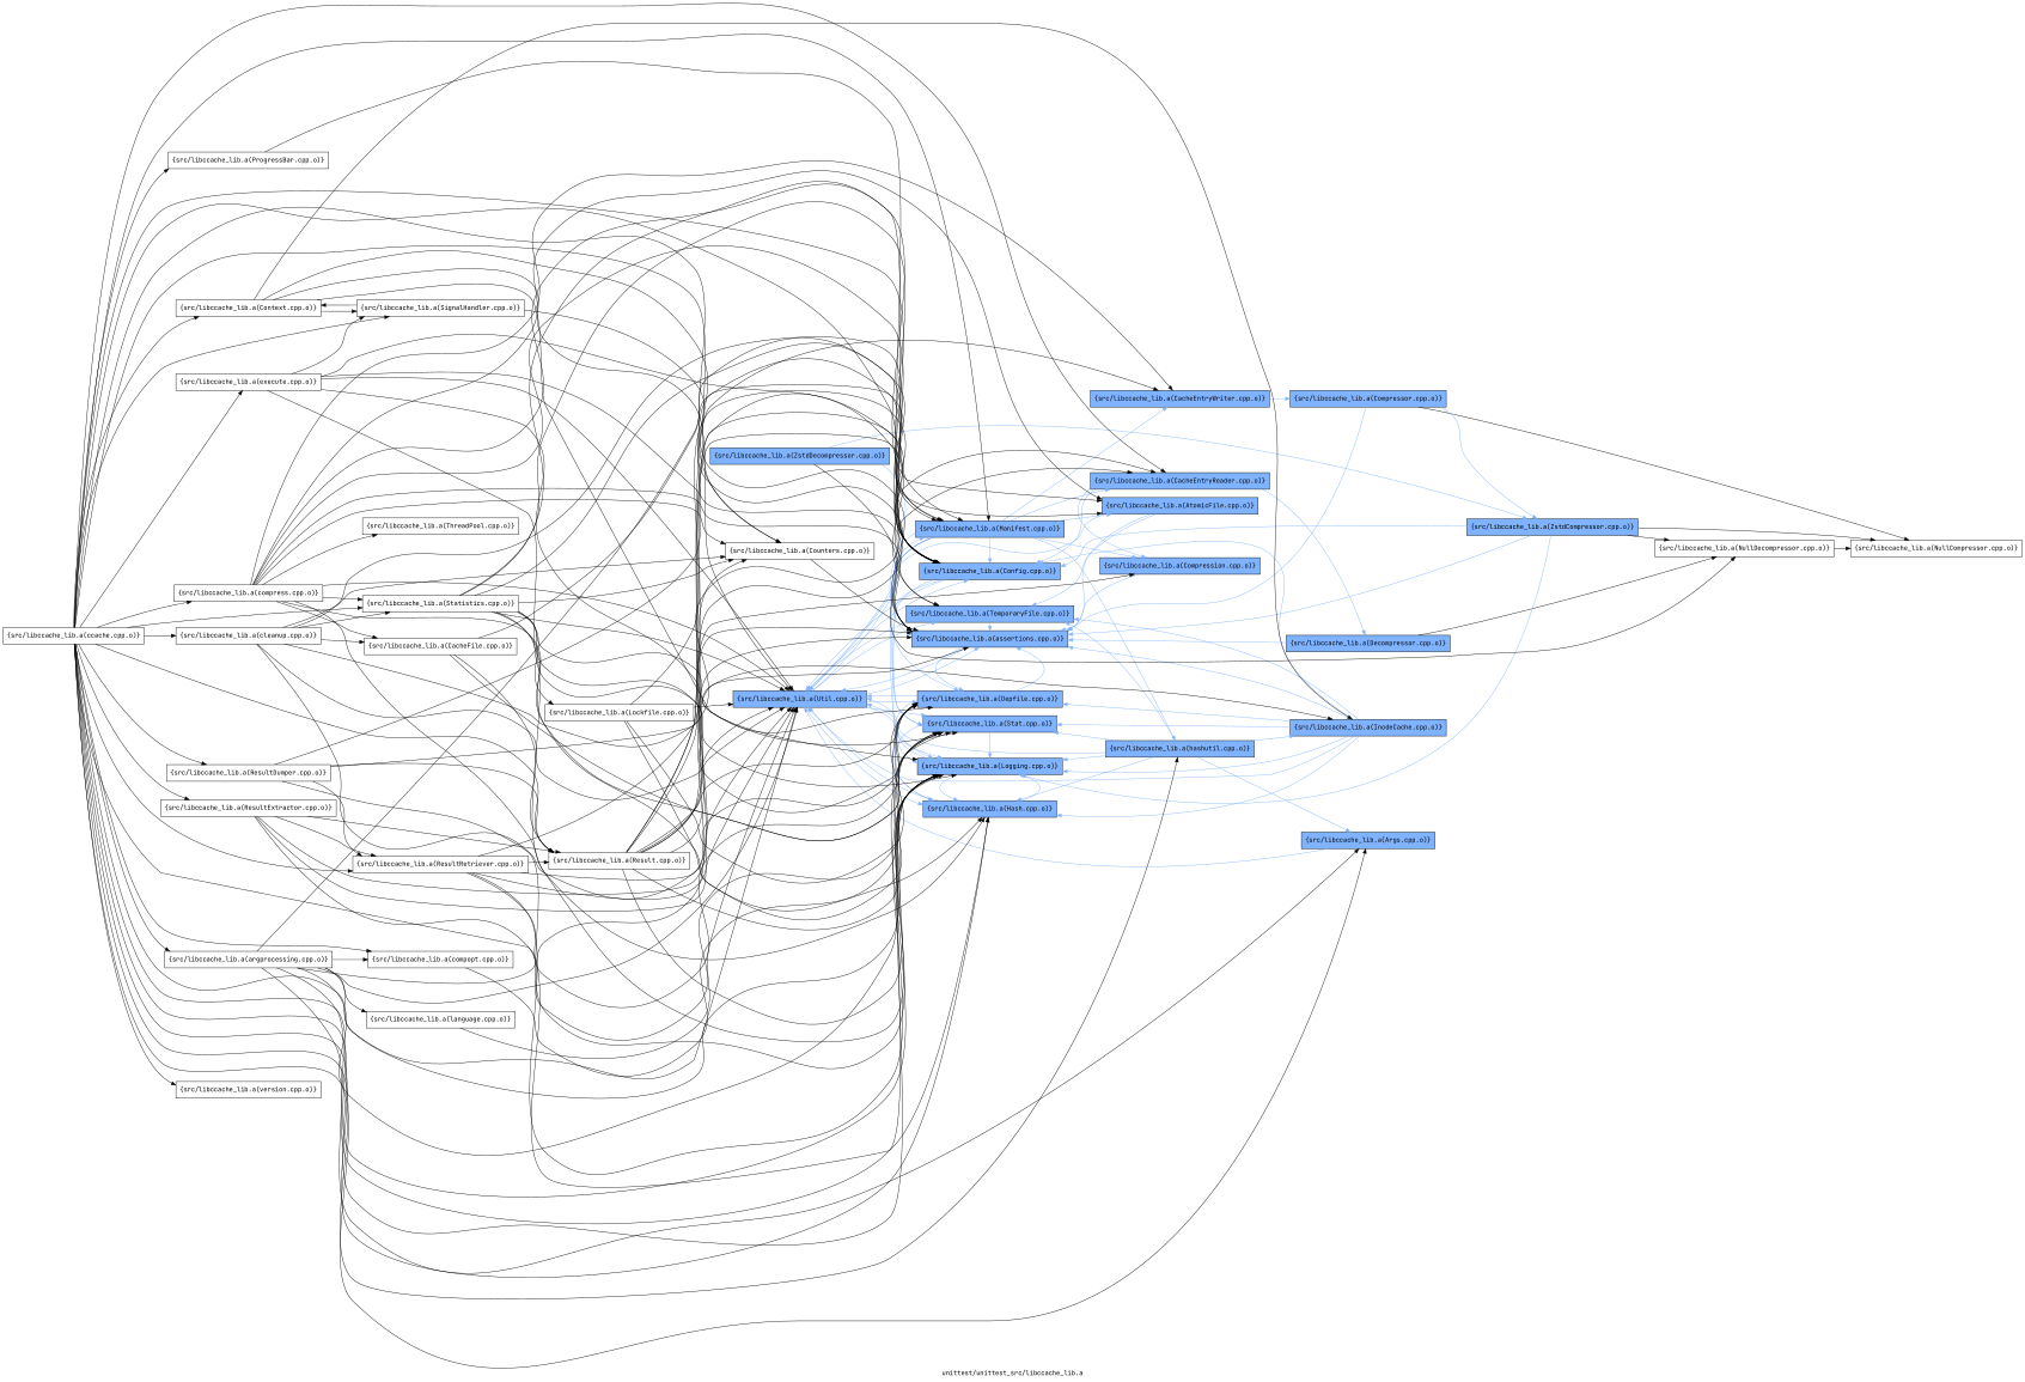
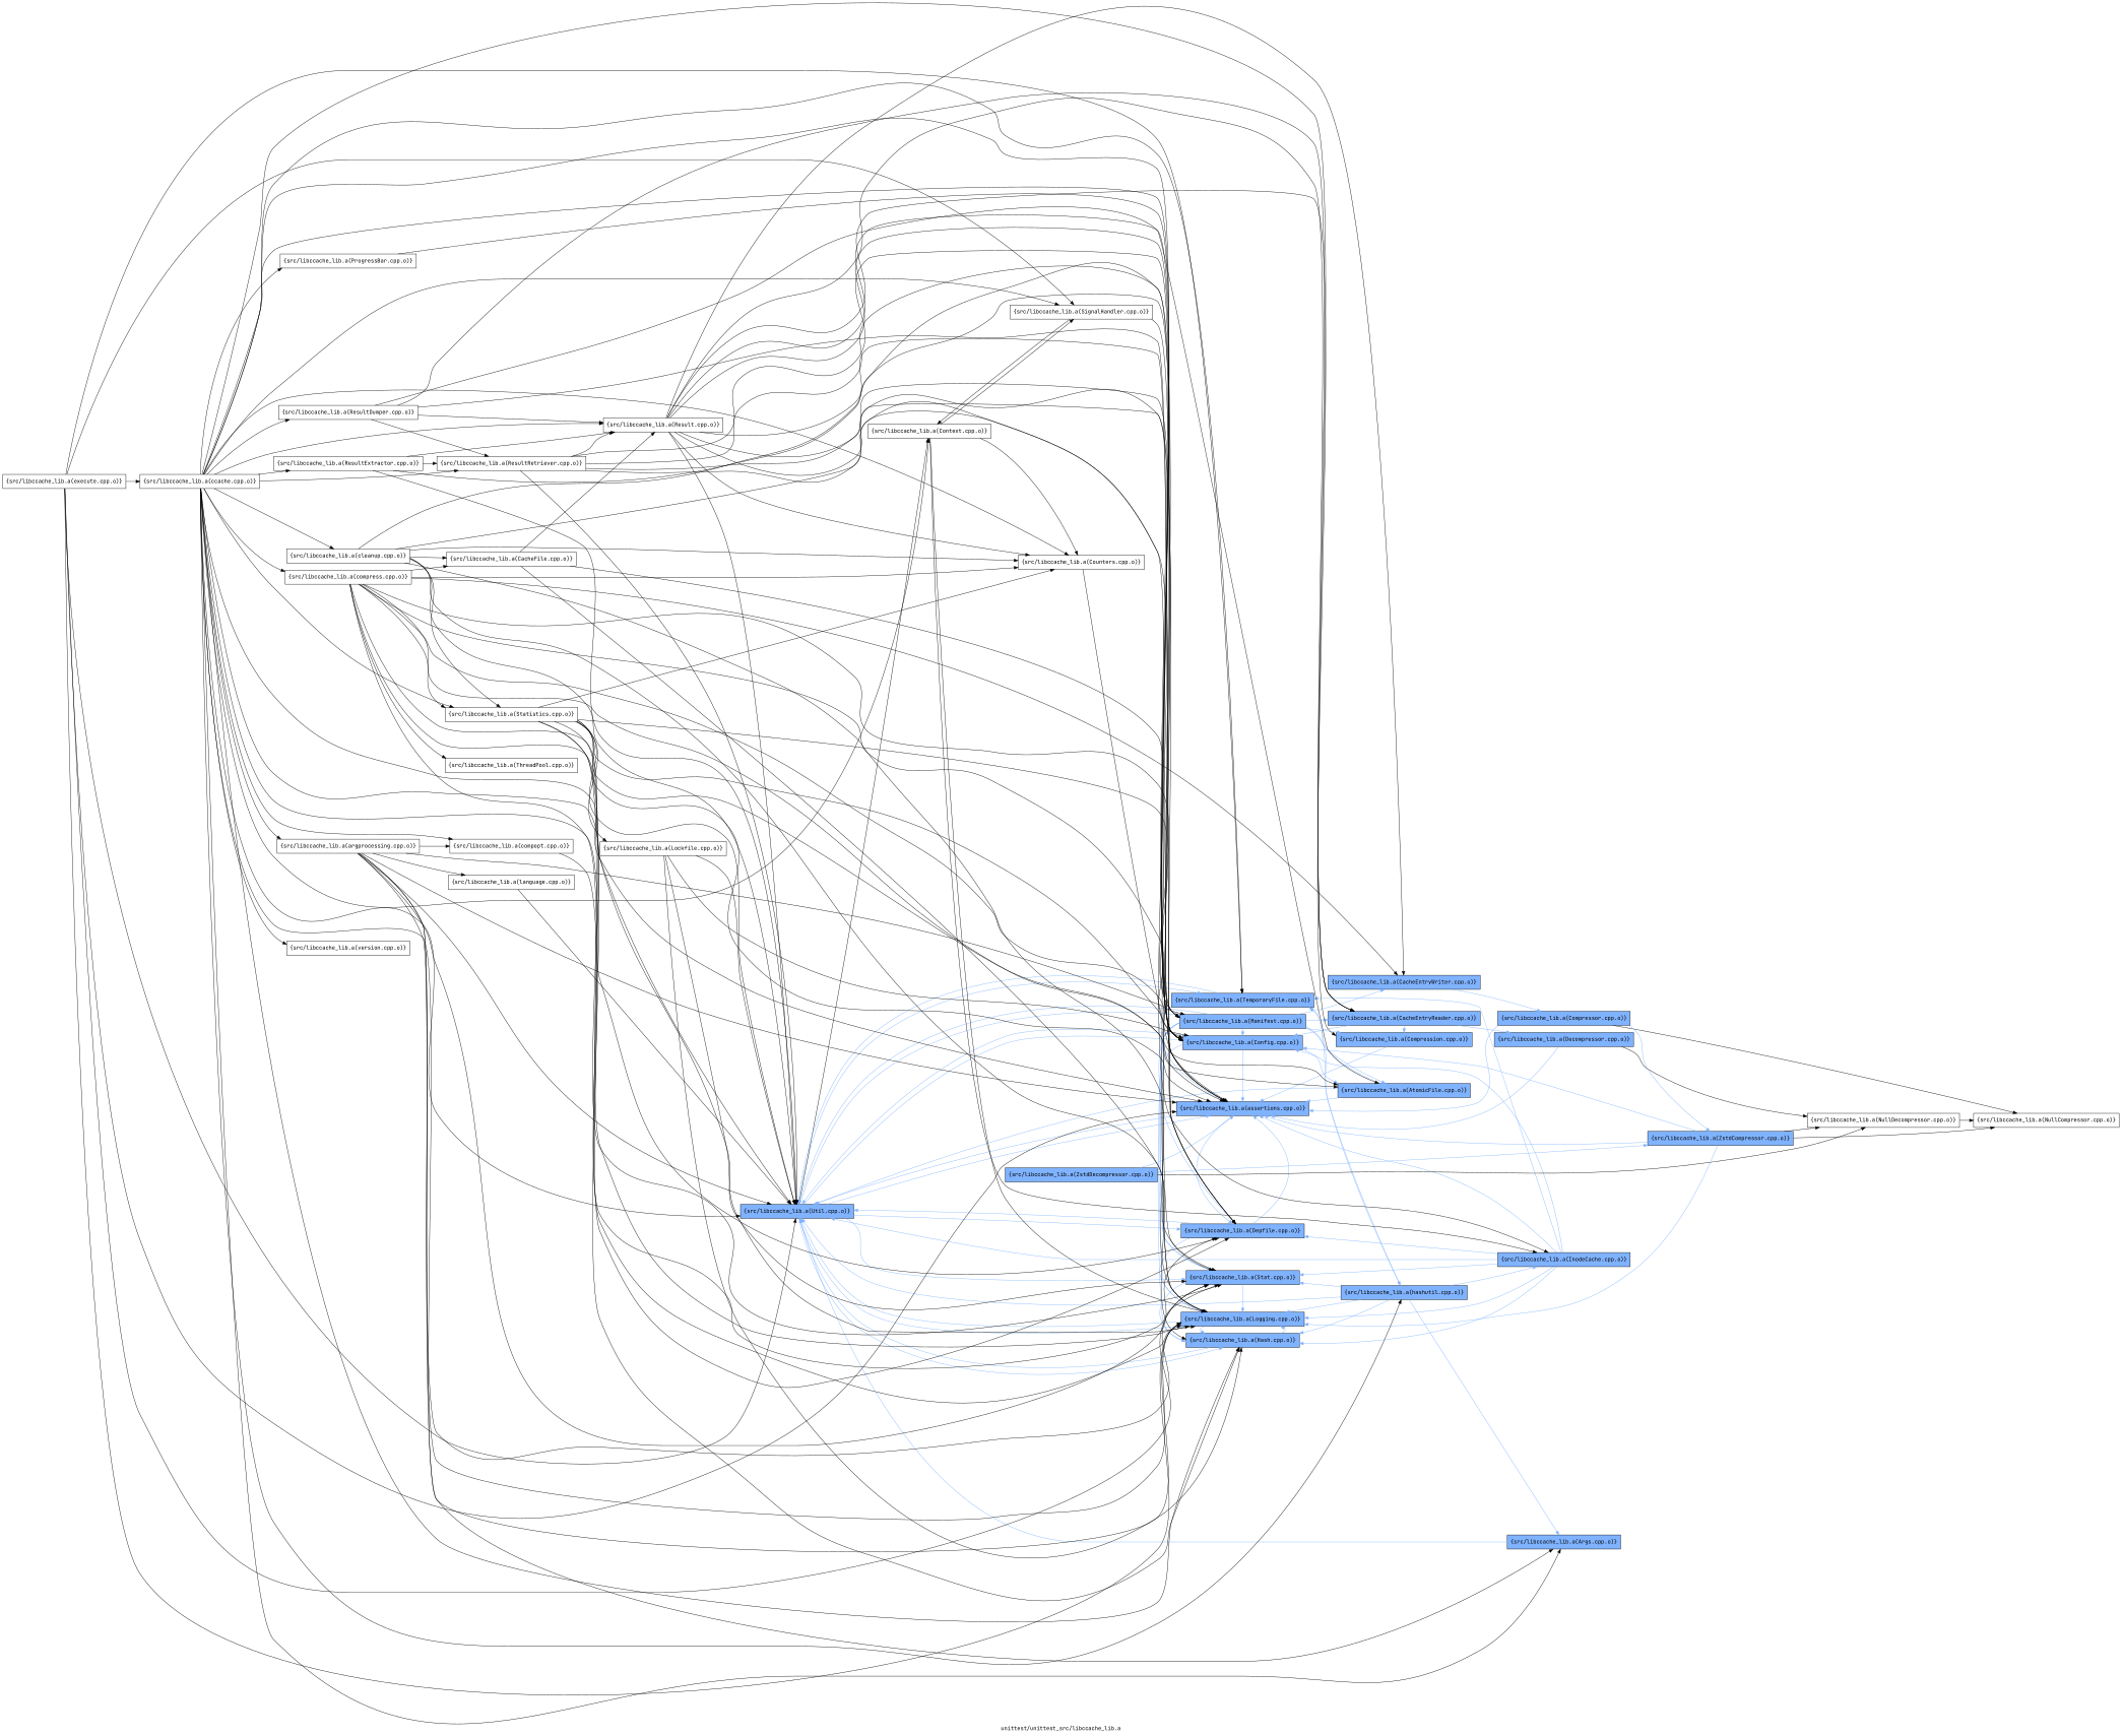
  digraph {
    fontname="JetBrains Mono"
    label="unittest/unittest_src/libccache_lib.a"
    rankdir=LR
    node [fontname="JetBrains Mono" group=0 shape=box]
    edge [fontname="JetBrains Mono"]
    n1 [fillcolor="0.600000 0.5 1" group=1 label="{src/libccache_lib.a(Util.cpp.o)}" style=filled]
    n2 [fillcolor="0.600000 0.5 1" group=1 label="{src/libccache_lib.a(Config.cpp.o)}" style=filled]
    n3 [fillcolor="0.600000 0.5 1" group=1 label="{src/libccache_lib.a(Depfile.cpp.o)}" style=filled]
    n4 [fillcolor="0.600000 0.5 1" group=1 label="{src/libccache_lib.a(Hash.cpp.o)}" style=filled]
    n5 [fillcolor="0.600000 0.5 1" group=1 label="{src/libccache_lib.a(Logging.cpp.o)}" style=filled]
    n6 [fillcolor="0.600000 0.5 1" group=1 label="{src/libccache_lib.a(Manifest.cpp.o)}" style=filled]
    n7 [fillcolor="0.600000 0.5 1" group=1 label="{src/libccache_lib.a(Stat.cpp.o)}" style=filled]
    n8 [fillcolor="0.600000 0.5 1" group=1 label="{src/libccache_lib.a(TemporaryFile.cpp.o)}" style=filled]
    n9 [fillcolor="0.600000 0.5 1" group=1 label="{src/libccache_lib.a(assertions.cpp.o)}" style=filled]
    n10 [fillcolor="0.600000 0.5 1" group=1 label="{src/libccache_lib.a(AtomicFile.cpp.o)}" style=filled]
    n11 [fillcolor="0.600000 0.5 1" group=1 label="{src/libccache_lib.a(Compression.cpp.o)}" style=filled]
    n12 [fillcolor="0.600000 0.5 1" group=1 label="{src/libccache_lib.a(CacheEntryReader.cpp.o)}" style=filled]
    n13 [fillcolor="0.600000 0.5 1" group=1 label="{src/libccache_lib.a(CacheEntryWriter.cpp.o)}" style=filled]
    n14 [fillcolor="0.600000 0.5 1" group=1 label="{src/libccache_lib.a(hashutil.cpp.o)}" style=filled]
    n15 [fillcolor="0.600000 0.5 1" group=1 label="{src/libccache_lib.a(Decompressor.cpp.o)}" style=filled]
    n16 [fillcolor="0.600000 0.5 1" group=1 label="{src/libccache_lib.a(Compressor.cpp.o)}" style=filled]
    n17 [fillcolor="0.600000 0.5 1" group=1 label="{src/libccache_lib.a(Args.cpp.o)}" style=filled]
    n18 [fillcolor="0.600000 0.5 1" group=1 label="{src/libccache_lib.a(InodeCache.cpp.o)}" style=filled]
    n19 [label="{src/libccache_lib.a(NullDecompressor.cpp.o)}"]
    n20 [label="{src/libccache_lib.a(NullCompressor.cpp.o)}"]
    n21 [fillcolor="0.600000 0.5 1" group=1 label="{src/libccache_lib.a(ZstdCompressor.cpp.o)}" style=filled]
    n22 [fillcolor="0.600000 0.5 1" group=1 label="{src/libccache_lib.a(ZstdDecompressor.cpp.o)}" style=filled]
    n23 [label="{src/libccache_lib.a(Counters.cpp.o)}"]
    n24 [label="{src/libccache_lib.a(Context.cpp.o)}"]
    n25 [label="{src/libccache_lib.a(SignalHandler.cpp.o)}"]
    n26 [label="{src/libccache_lib.a(Lockfile.cpp.o)}"]
    n27 [label="{src/libccache_lib.a(Statistics.cpp.o)}"]
    n28 [label="{src/libccache_lib.a(CacheFile.cpp.o)}"]
    n29 [label="{src/libccache_lib.a(Result.cpp.o)}"]
    n30 [label="{src/libccache_lib.a(argprocessing.cpp.o)}"]
    n31 [label="{src/libccache_lib.a(compopt.cpp.o)}"]
    n32 [label="{src/libccache_lib.a(language.cpp.o)}"]
    n33 [label="{src/libccache_lib.a(ccache.cpp.o)}"]
    n34 [label="{src/libccache_lib.a(ProgressBar.cpp.o)}"]
    n35 [label="{src/libccache_lib.a(ResultRetriever.cpp.o)}"]
    n36 [label="{src/libccache_lib.a(ResultDumper.cpp.o)}"]
    n37 [label="{src/libccache_lib.a(ResultExtractor.cpp.o)}"]
    n38 [label="{src/libccache_lib.a(cleanup.cpp.o)}"]
    n39 [label="{src/libccache_lib.a(compress.cpp.o)}"]
    n40 [label="{src/libccache_lib.a(execute.cpp.o)}"]
    n41 [label="{src/libccache_lib.a(version.cpp.o)}"]
    n42 [label="{src/libccache_lib.a(ThreadPool.cpp.o)}"]
    subgraph sub_1 {
      rank=same
      n1
    }
    subgraph sub_2 {
      rank=same
      n2
      n3
      n4
      n5
      n6
      n7
      n8
      n9
    }
    subgraph sub_3 {
      rank=same
      n10
      n11
      n12
      n13
      n14
    }
    subgraph sub_4 {
      rank=same
      n15
      n16
      n17
      n18
    }
    n1 -> n2 [color="0.600000 0.5 1"]
    n1 -> n3 [color="0.600000 0.5 1"]
    n1 -> n4 [color="0.600000 0.5 1"]
    n1 -> n5 [color="0.600000 0.5 1"]
    n1 -> n6 [color="0.600000 0.5 1"]
    n1 -> n7 [color="0.600000 0.5 1"]
    n1 -> n8 [color="0.600000 0.5 1"]
    n1 -> n9 [color="0.600000 0.5 1"]
    n2 -> n1 [color="0.600000 0.5 1"]
    n2 -> n7 [color="0.600000 0.5 1"]
    n2 -> n9 [color="0.600000 0.5 1"]
+   n2 -> n10 [color="0.600000 0.5 1"]
    n3 -> n1 [color="0.600000 0.5 1"]
    n3 -> n5 [color="0.600000 0.5 1"]
    n3 -> n9 [color="0.600000 0.5 1"]
    n4 -> n1 [color="0.600000 0.5 1"]
    n4 -> n5 [color="0.600000 0.5 1"]
    n5 -> n1 [color="0.600000 0.5 1"]
    n5 -> n4 [color="0.600000 0.5 1"]
    n6 -> n1 [color="0.600000 0.5 1"]
    n6 -> n2 [color="0.600000 0.5 1"]
    n6 -> n3 [color="0.600000 0.5 1"]
    n6 -> n4 [color="0.600000 0.5 1"]
    n6 -> n5 [color="0.600000 0.5 1"]
    n6 -> n7 [color="0.600000 0.5 1"]
    n6 -> n10 [color="0.600000 0.5 1"]
    n6 -> n11 [color="0.600000 0.5 1"]
    n6 -> n12 [color="0.600000 0.5 1"]
    n6 -> n13 [color="0.600000 0.5 1"]
    n6 -> n14 [color="0.600000 0.5 1"]
    n7 -> n4 [color="0.600000 0.5 1"]
    n7 -> n5 [color="0.600000 0.5 1"]
    n8 -> n1 [color="0.600000 0.5 1"]
    n8 -> n9 [color="0.600000 0.5 1"]
    n9 -> n1 [color="0.600000 0.5 1"]
    n9 -> n3 [color="0.600000 0.5 1"]
    n10 -> n1 [color="0.600000 0.5 1"]
    n10 -> n8 [color="0.600000 0.5 1"]
    n10 -> n9 [color="0.600000 0.5 1"]
    n11 -> n9 [color="0.600000 0.5 1"]
    n12 -> n2 [color="0.600000 0.5 1"]
    n12 -> n11 [color="0.600000 0.5 1"]
    n12 -> n15 [color="0.600000 0.5 1"]
    n13 -> n16 [color="0.600000 0.5 1"]
    n14 -> n1 [color="0.600000 0.5 1"]
    n14 -> n4 [color="0.600000 0.5 1"]
    n14 -> n5 [color="0.600000 0.5 1"]
    n14 -> n7 [color="0.600000 0.5 1"]
    n14 -> n8 [color="0.600000 0.5 1"]
    n14 -> n17 [color="0.600000 0.5 1"]
    n14 -> n18 [color="0.600000 0.5 1"]
    n15 -> n9 [color="0.600000 0.5 1"]
    n15 -> n19
    n16 -> n9 [color="0.600000 0.5 1"]
    n16 -> n20
    n16 -> n21 [color="0.600000 0.5 1"]
    n17 -> n1 [color="0.600000 0.5 1"]
    n18 -> n1 [color="0.600000 0.5 1"]
    n18 -> n2 [color="0.600000 0.5 1"]
    n18 -> n3 [color="0.600000 0.5 1"]
    n18 -> n4 [color="0.600000 0.5 1"]
    n18 -> n5 [color="0.600000 0.5 1"]
    n18 -> n7 [color="0.600000 0.5 1"]
    n18 -> n8 [color="0.600000 0.5 1"]
    n18 -> n9 [color="0.600000 0.5 1"]
    n19 -> n20
    n21 -> n2 [color="0.600000 0.5 1"]
    n21 -> n5 [color="0.600000 0.5 1"]
    n21 -> n9 [color="0.600000 0.5 1"]
    n21 -> n19
    n21 -> n20
    n22 -> n9 [color="0.600000 0.5 1"]
    n22 -> n19
    n22 -> n21 [color="0.600000 0.5 1"]
    n23 -> n9
-   n24 -> n1
+   n1 -> n24
    n24 -> n5
    n24 -> n18
    n24 -> n23
    n24 -> n25
    n25 -> n9
    n25 -> n24
    n26 -> n1
    n26 -> n2
    n26 -> n4
    n26 -> n5
    n27 -> n1
    n27 -> n2
-   n27 -> n3
+   n27 -> n9
    n27 -> n4
    n27 -> n5
    n27 -> n6
    n27 -> n7
    n27 -> n10
    n27 -> n23
    n27 -> n26
    n28 -> n6
    n28 -> n7
    n28 -> n29
    n29 -> n1
    n29 -> n2
    n29 -> n3
    n29 -> n5
    n29 -> n7
    n29 -> n10
    n29 -> n11
    n29 -> n12
    n29 -> n13
    n29 -> n23
    n30 -> n1
    n30 -> n3
    n30 -> n5
    n30 -> n6
    n30 -> n7
    n30 -> n9
    n30 -> n17
    n30 -> n31
    n30 -> n32
    n31 -> n3
    n32 -> n1
    n33 -> n1
    n33 -> n2
    n33 -> n3
    n33 -> n4
    n33 -> n5
    n33 -> n6
    n33 -> n7
    n33 -> n8
    n33 -> n9
    n33 -> n12
    n33 -> n14
    n33 -> n17
    n33 -> n23
    n33 -> n24
    n33 -> n25
    n33 -> n27
    n33 -> n29
    n33 -> n30
    n33 -> n31
    n33 -> n34
    n33 -> n35
    n33 -> n36
    n33 -> n37
    n33 -> n38
    n33 -> n39
-   n33 -> n40
+   n40 -> n33
    n33 -> n41
    n34 -> n2
    n35 -> n1
    n35 -> n2
    n35 -> n3
    n35 -> n5
    n35 -> n9
    n35 -> n29
    n36 -> n2
    n36 -> n3
    n36 -> n12
    n36 -> n29
    n36 -> n35
    n37 -> n1
    n37 -> n9
    n37 -> n29
    n37 -> n35
    n38 -> n1
    n38 -> n2
-   n37 -> n4
+   n38 -> n4
    n38 -> n5
    n38 -> n18
    n38 -> n23
    n38 -> n27
    n38 -> n28
    n39 -> n1
    n39 -> n2
    n39 -> n5
    n39 -> n6
    n39 -> n7
    n39 -> n9
    n39 -> n10
    n39 -> n13
    n39 -> n23
    n39 -> n27
    n39 -> n28
    n39 -> n42
    n40 -> n1
    n40 -> n5
    n40 -> n7
    n40 -> n8
    n40 -> n9
    n40 -> n25
  }
